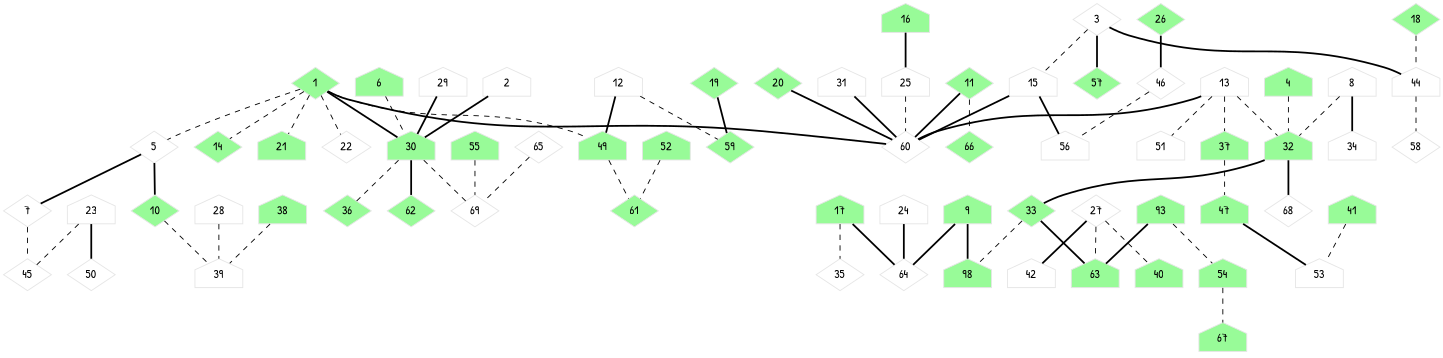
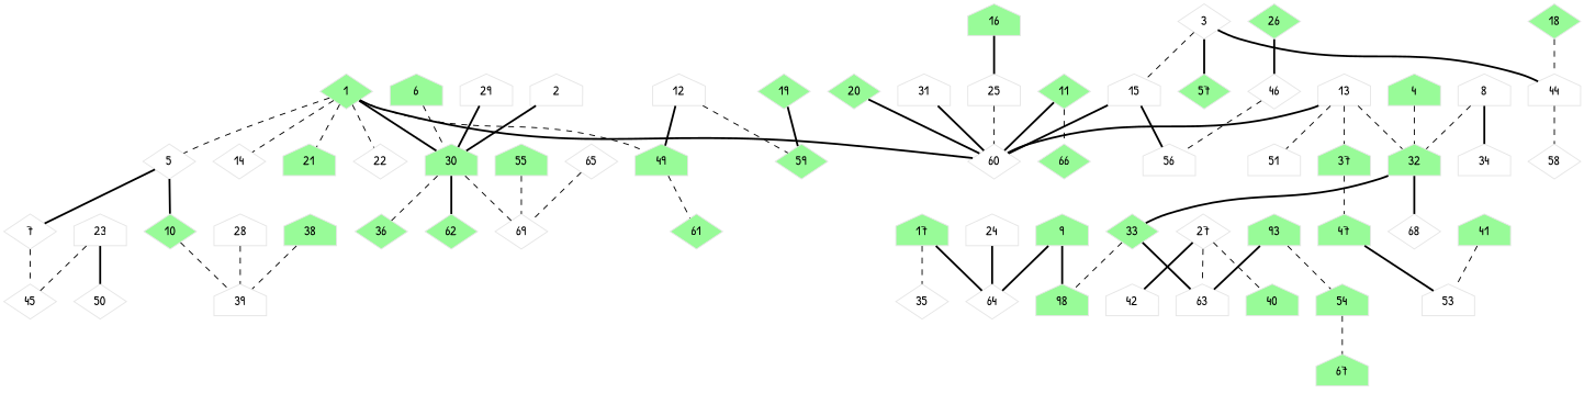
  graph {
    fontname="Patrick Hand"
    node [color=gray90 fillcolor=white fontname="Patrick Hand" shape=house style=filled]
    edge [fontname="Patrick Hand" style=dashed weight=1.0]
    1 [fillcolor=palegreen shape=diamond]
    5 [shape=diamond]
-   14 [fillcolor=palegreen shape=diamond]
+   14 [shape=diamond]
    21 [fillcolor=palegreen]
    22 [shape=diamond]
    30 [fillcolor=palegreen]
    49 [fillcolor=palegreen]
    60 [shape=diamond]
    7 [shape=diamond]
    10 [fillcolor=palegreen shape=diamond]
    36 [fillcolor=palegreen shape=diamond]
    62 [fillcolor=palegreen shape=diamond]
    69 [shape=diamond]
    61 [fillcolor=palegreen shape=diamond]
    2
    3 [shape=diamond]
    15
    44
    57 [fillcolor=palegreen shape=diamond]
    56
    58 [shape=diamond]
    4 [fillcolor=palegreen]
    32 [fillcolor=palegreen]
    33 [fillcolor=palegreen shape=diamond]
    68 [shape=diamond]
    45 [shape=diamond]
    39
    6 [fillcolor=palegreen]
    8
    34
    9 [fillcolor=palegreen]
    n32 [fillcolor=palegreen label=98]
    64 [shape=diamond]
    11 [fillcolor=palegreen shape=diamond]
    66 [fillcolor=palegreen shape=diamond]
    12
    59 [fillcolor=palegreen shape=diamond]
    13
    37 [fillcolor=palegreen]
    51
    47 [fillcolor=palegreen]
    16 [fillcolor=palegreen]
    25
    17 [fillcolor=palegreen]
    35 [shape=diamond]
    18 [fillcolor=palegreen shape=diamond]
    19 [fillcolor=palegreen shape=diamond]
    20 [fillcolor=palegreen shape=diamond]
    23
    50 [shape=diamond]
    24
    26 [fillcolor=palegreen shape=diamond]
    46 [shape=diamond]
    27 [shape=diamond]
    40 [fillcolor=palegreen]
    42
-   63 [fillcolor=palegreen]
+   63
    28
    29
    31
    53
    38 [fillcolor=palegreen]
    41 [fillcolor=palegreen]
    n64 [fillcolor=palegreen label=93]
    54 [fillcolor=palegreen]
    67 [fillcolor=palegreen]
-   52 [fillcolor=palegreen]
    55 [fillcolor=palegreen]
    65 [shape=diamond]
    1 -- 5
    1 -- 14
    1 -- 21
    1 -- 22
    1 -- 30 [style=bold]
    1 -- 49
    1 -- 60 [style=bold]
    5 -- 7 [style=bold]
    5 -- 10 [style=bold]
    30 -- 36
    30 -- 62 [style=bold]
    30 -- 69
    49 -- 61
    7 -- 45
    10 -- 39
    2 -- 30 [style=bold]
    3 -- 15
    3 -- 44 [style=bold]
    3 -- 57 [style=bold]
    15 -- 60 [style=bold]
    15 -- 56 [style=bold]
    44 -- 58
    4 -- 32
    32 -- 33 [style=bold]
    32 -- 68 [style=bold]
    33 -- n32
    33 -- 63 [style=bold]
    6 -- 30
    8 -- 32
    8 -- 34 [style=bold]
    9 -- n32 [style=bold]
    9 -- 64 [style=bold]
    11 -- 60 [style=bold]
    11 -- 66
    12 -- 49 [style=bold]
    12 -- 59
    13 -- 60 [style=bold]
    13 -- 32
    13 -- 37
    13 -- 51
    37 -- 47
    47 -- 53 [style=bold]
    16 -- 25 [style=bold]
    25 -- 60
    17 -- 64 [style=bold]
    17 -- 35
    18 -- 44
    19 -- 59 [style=bold]
    20 -- 60 [style=bold]
    23 -- 45
    23 -- 50 [style=bold]
    24 -- 64 [style=bold]
    26 -- 46 [style=bold]
    46 -- 56
    27 -- 40
    27 -- 42 [style=bold]
    27 -- 63
    28 -- 39
    29 -- 30 [style=bold]
    31 -- 60 [style=bold]
    38 -- 39
    41 -- 53
    n64 -- 63 [style=bold]
    n64 -- 54
    54 -- 67
-   52 -- 61
    55 -- 69
    65 -- 69
  }
